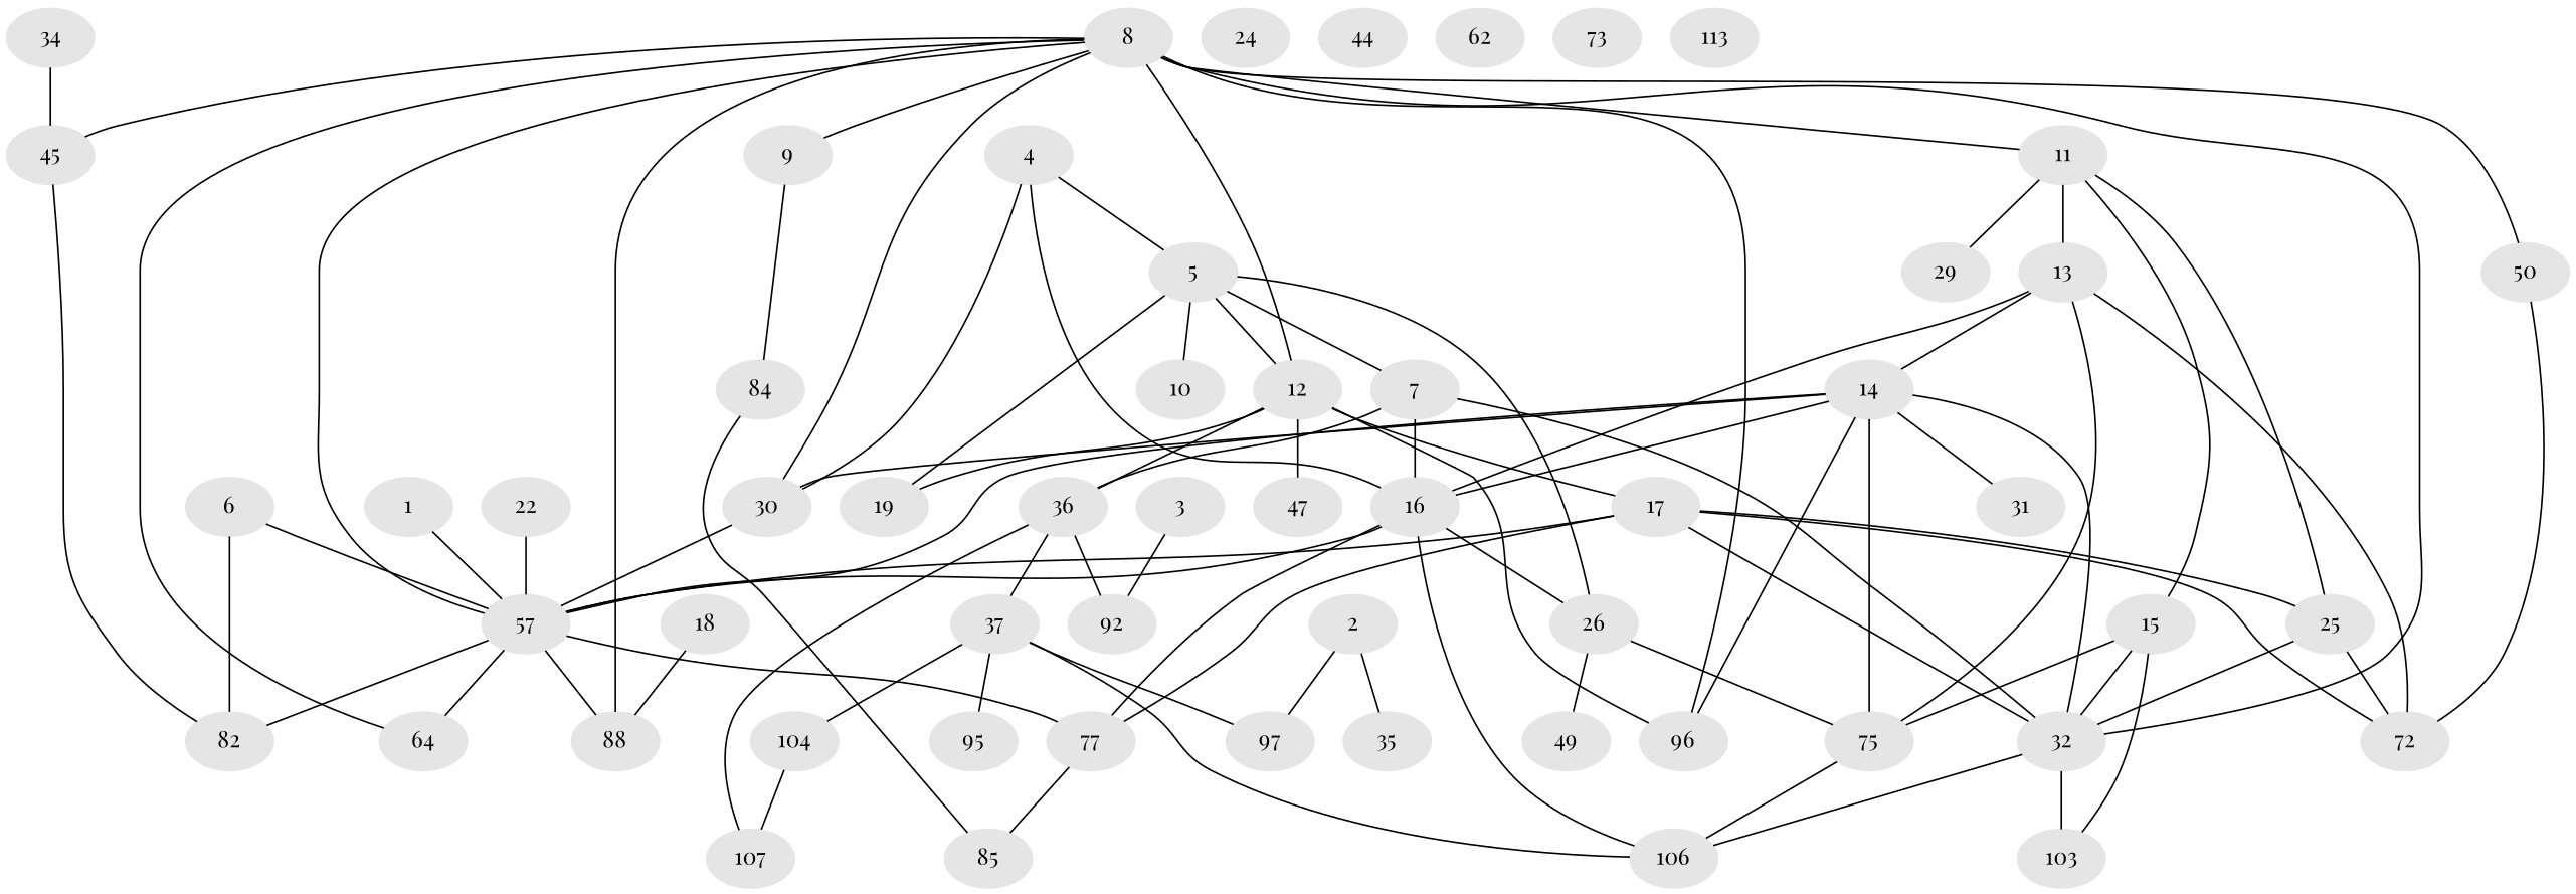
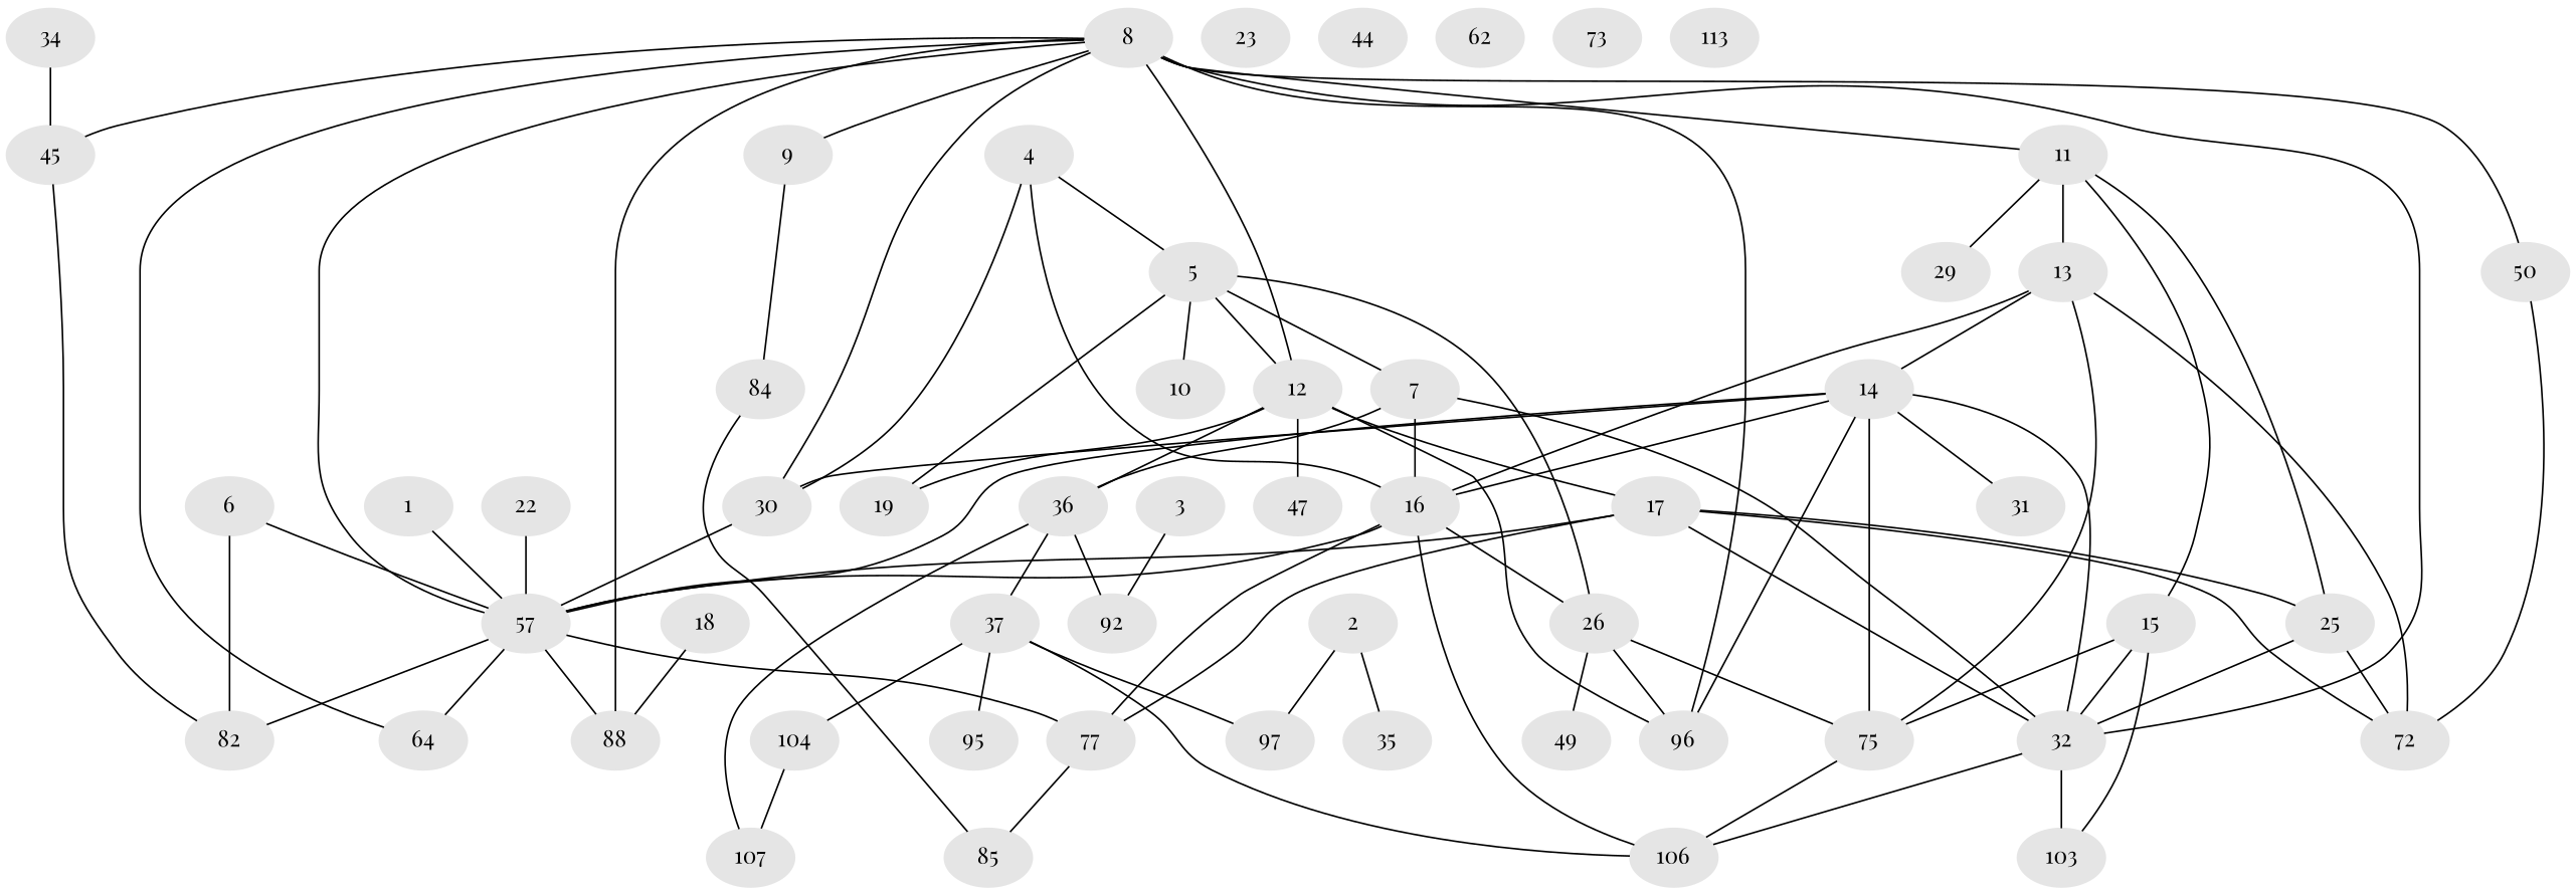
  graph {
    fontname="Playfair Display"
    node [color=gray90 fontname="Playfair Display" style=filled]
    edge [fontname="Playfair Display"]
    57 [super="+70+66+89"]
    82
    64
    88
    77 [super="+86"]
    1
    2 [super="+24"]
    35 [super="+79"]
    97
    3
    92
    5 [super="+51+71"]
    7 [super="+69"]
    10 [super="+28"]
    12 [super="+110+98+76"]
    19
    26 [super="+109+67"]
    4
    16 [super="+39+73+27"]
    30 [super="+78"]
    106
    32 [super="+47+33+111"]
    36 [super="+74+59"]
    96 [super="+112"]
    17 [super="+54+105+52+61"]
    n26 [label=47]
    75
    49
    6 [super="+63"]
    103
    37 [super="+80+55"]
    107
    8 [super="+41+40"]
    9 [super="+56"]
    11 [super="+21"]
    45
    50
    84 [super="+102"]
    13 [super="+46"]
    15 [super="+90"]
    25 [super="+60"]
    29
    72 [super="+91"]
    85
    14 [super="+20"]
    31
    18
    22
-   23 [label=24]
+   23
    34 [super="+38"]
    95
    104
    44
    62
    n55 [label=73]
    113
    57 -- 82
    57 -- 64
    57 -- 88
    57 -- 77
    77 -- 85
    1 -- 57
    2 -- 35
    2 -- 97
    3 -- 92
    5 -- 7
    5 -- 10
    5 -- 12
    5 -- 19
    5 -- 26
    7 -- 16
    7 -- 32 [weight=2]
    7 -- 36
    12 -- 19
    12 -- 36
    12 -- 96
    12 -- 17 [weight=2]
    12 -- n26
+   26 -- 96
    26 -- 75
    26 -- 49
    4 -- 5
    4 -- 16
    4 -- 30
    16 -- 57
    16 -- 77 [weight=2]
    16 -- 26
    16 -- 106
    30 -- 57
    32 -- 106
    32 -- 103 [weight=2]
    36 -- 92
    36 -- 37
    36 -- 107
    17 -- 57
    17 -- 77
    17 -- 32
    17 -- 25
    17 -- 72
    75 -- 106
    6 -- 57
    6 -- 82
    37 -- 97
    37 -- 106
    37 -- 95
    37 -- 104
    8 -- 57
    8 -- 64
    8 -- 88
    8 -- 12 [weight=2]
    8 -- 30
    8 -- 32
    8 -- 96
    8 -- 9
    8 -- 11
    8 -- 45
    8 -- 50
    9 -- 84
    11 -- 13
    11 -- 15
    11 -- 25
    11 -- 29
    45 -- 82
    50 -- 72
    84 -- 85
    13 -- 16
    13 -- 75
    13 -- 72
    13 -- 14 [weight=2]
    15 -- 32
    15 -- 75
    15 -- 103
    25 -- 32
    25 -- 72
    14 -- 57
    14 -- 16
    14 -- 30
    14 -- 32
    14 -- 96
    14 -- 75
    14 -- 31
    18 -- 88
    22 -- 57
    34 -- 45
    104 -- 107
  }
